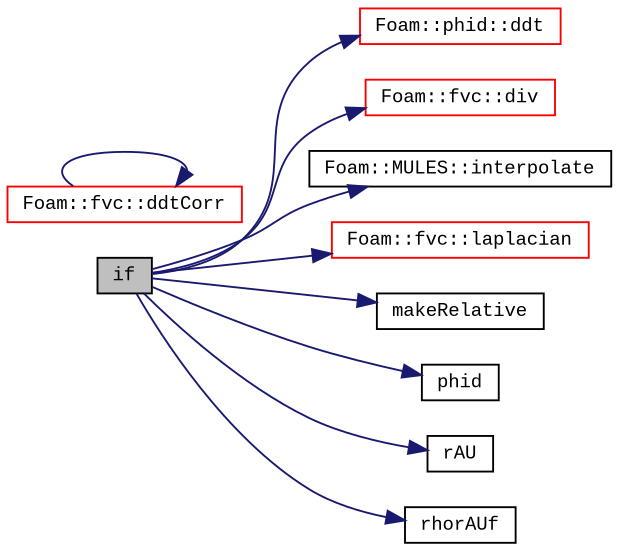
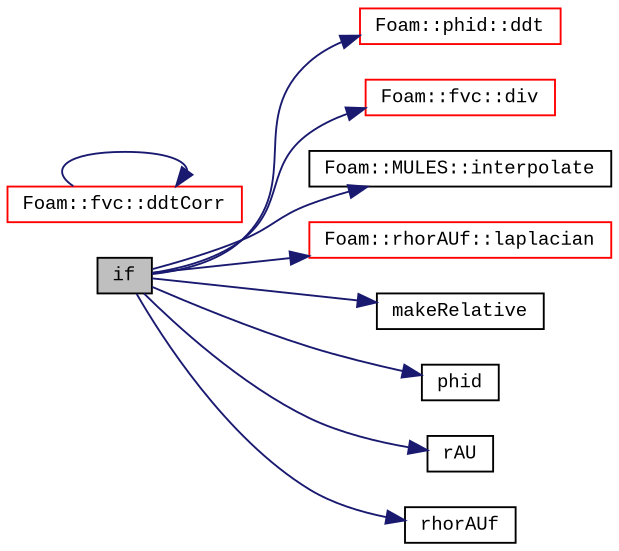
  digraph {
    fontname="Liberation Mono"
    rankdir=LR
    node [color=black fontname="Liberation Mono" fontsize=10 shape=record]
    edge [color=midnightblue fontname="Liberation Mono" fontsize=10 labelfontname=FreeSans labelfontsize=10 style=solid]
    n1 [fillcolor=grey75 fontcolor=black height=0.2 label=if style=filled width=0.4]
    n2 [color=red height=0.2 label="Foam::phid::ddt" width=0.4]
    n3 [color=red height=0.2 label="Foam::fvc::div" width=0.4]
    n4 [height=0.2 label="Foam::MULES::interpolate" width=0.4]
-   n5 [color=red height=0.2 label="Foam::fvc::laplacian" width=0.4]
+   n5 [color=red height=0.2 label="Foam::rhorAUf::laplacian" width=0.4]
    n6 [height=0.2 label=makeRelative width=0.4]
    n7 [height=0.2 label=phid width=0.4]
    n8 [height=0.2 label=rAU width=0.4]
    n9 [height=0.2 label=rhorAUf width=0.4]
    n10 [color=red height=0.2 label="Foam::fvc::ddtCorr" width=0.4]
    n1 -> n2
    n1 -> n3
    n1 -> n4
    n1 -> n5
    n1 -> n6
    n1 -> n7
    n1 -> n8
    n1 -> n9
    n10 -> n10
  }
